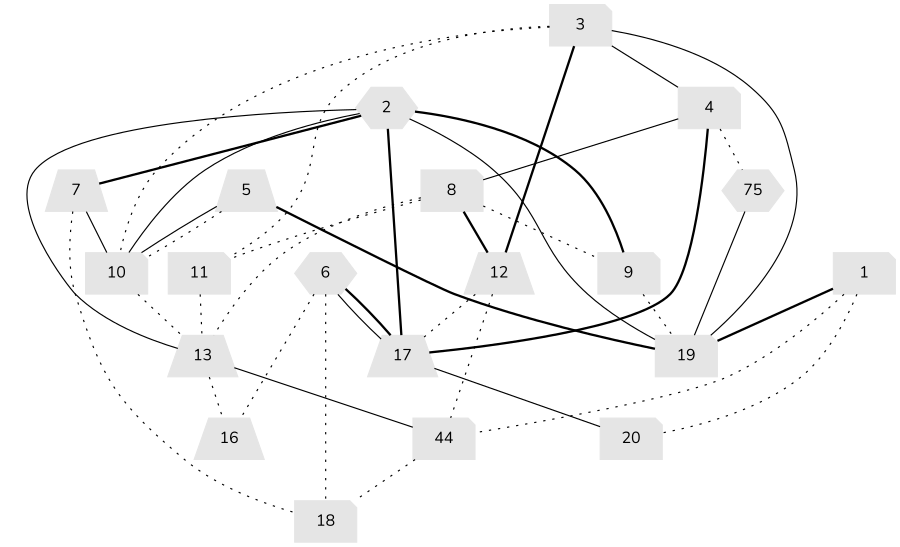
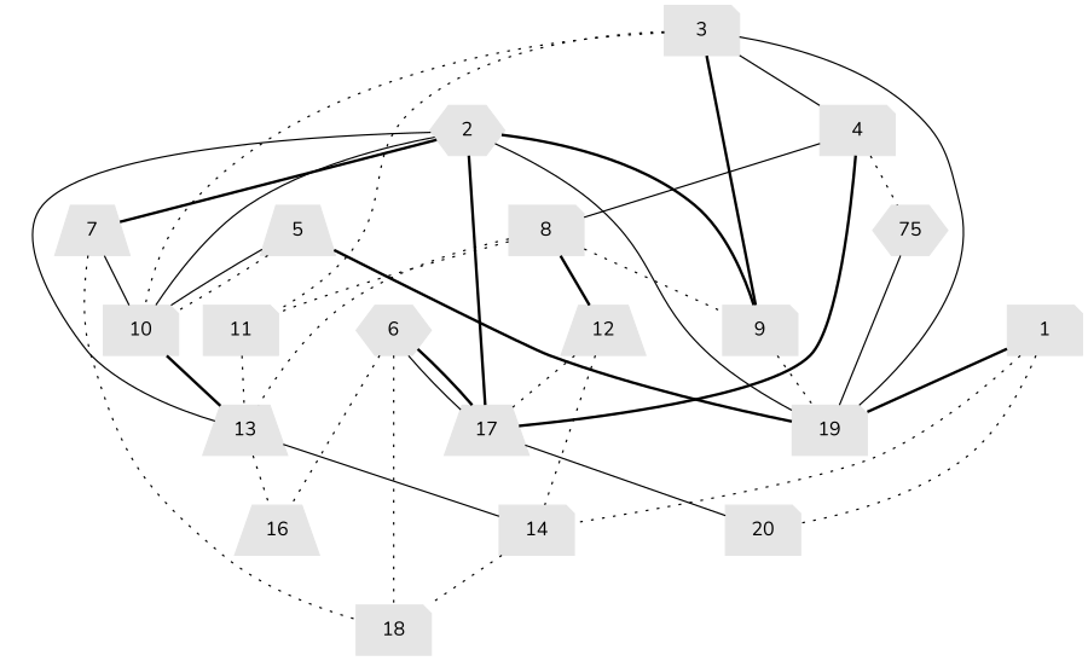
  graph {
    fontname=Nunito
    node [color=gray90 fontname=Nunito shape=note style=filled]
    edge [fontname=Nunito style=dotted]
    1
-   14 [label=44]
+   14
    19
    20
    18
    2 [shape=hexagon]
    7 [shape=trapezium]
    9
    10
    13 [shape=trapezium]
    17 [shape=trapezium]
    16 [shape=trapezium]
    3
    4
    11
    8
    n17 [label=75 shape=hexagon]
    12 [shape=trapezium]
    5 [shape=trapezium]
    6 [shape=hexagon]
    1 -- 14
    1 -- 19 [style=bold]
    1 -- 20
    14 -- 18
    2 -- 19 [style=solid]
    2 -- 7 [style=bold]
    2 -- 9 [style=bold]
    2 -- 10 [style=solid]
    2 -- 13 [style=solid]
    2 -- 17 [style=bold]
    7 -- 18
    7 -- 10 [style=solid]
    9 -- 19
-   10 -- 13
+   10 -- 13 [style=bold]
    13 -- 14 [style=solid]
    13 -- 16
    17 -- 20 [style=solid]
    3 -- 19 [style=solid]
-   3 -- 12 [style=bold]
+   3 -- 9 [style=bold]
    3 -- 10
    3 -- 4 [style=solid]
    3 -- 11
    4 -- 17 [style=bold]
    4 -- 8 [style=solid]
    4 -- n17
    11 -- 13
    8 -- 9
    8 -- 13
    8 -- 11
    8 -- 12 [style=bold]
    n17 -- 19 [style=solid]
    12 -- 14
    12 -- 17
    5 -- 19 [style=bold]
    5 -- 10 [style=solid]
    5 -- 10
    6 -- 18
    6 -- 17 [style=solid]
    6 -- 17 [style=bold]
    6 -- 16
  }
